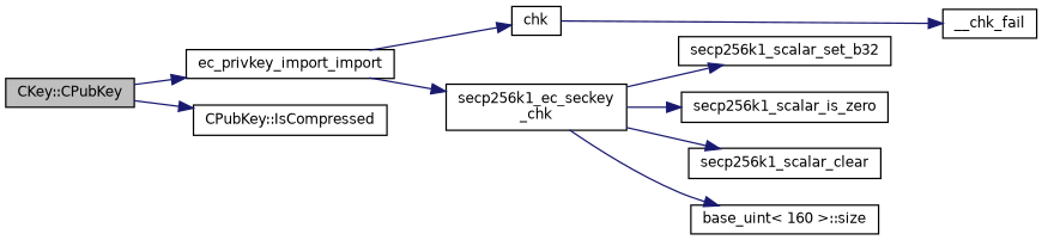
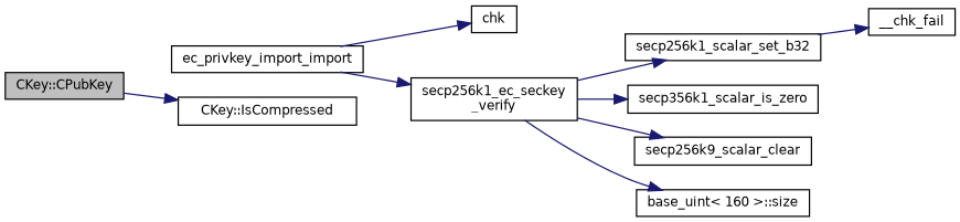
  digraph {
    rankdir=LR
    node [color=black fillcolor=white fontname=Helvetica fontsize=10 shape=record style=filled]
    edge [color=midnightblue fontname=Helvetica fontsize=10 labelfontname=Helvetica labelfontsize=10 style=solid]
    n1 [fillcolor=grey75 fontcolor=black height=0.2 label="CKey::CPubKey" width=0.4]
    n2 [height=0.2 label=ec_privkey_import_import width=0.4]
-   n3 [height=0.2 label="CPubKey::IsCompressed" width=0.4]
+   n3 [height=0.2 label="CKey::IsCompressed" width=0.4]
    n4 [height=0.2 label=chk width=0.4]
-   n5 [height=0.2 label="secp256k1_ec_seckey\l_chk" width=0.4]
+   n5 [height=0.2 label="secp256k1_ec_seckey\l_verify" width=0.4]
    n6 [height=0.2 label=__chk_fail width=0.4]
    n7 [height=0.2 label=secp256k1_scalar_set_b32 width=0.4]
-   n8 [height=0.2 label=secp256k1_scalar_is_zero width=0.4]
-   n9 [height=0.2 label=secp256k1_scalar_clear width=0.4]
+   n8 [height=0.2 label=secp356k1_scalar_is_zero width=0.4]
+   n9 [height=0.2 label=secp256k9_scalar_clear width=0.4]
    n10 [height=0.2 label="base_uint\< 160 \>::size" width=0.4]
-   n1 -> n2
    n1 -> n3
    n2 -> n4
    n2 -> n5
-   n4 -> n6
+   n7 -> n6
    n5 -> n7
    n5 -> n8
    n5 -> n9
    n5 -> n10
  }
